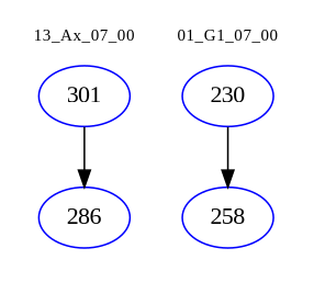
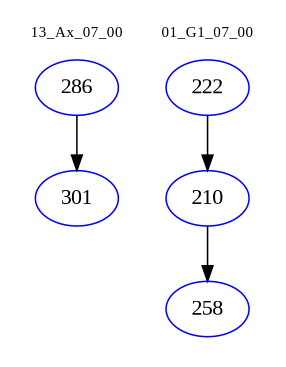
  digraph {
    fontname="Liberation Serif"
    node [color=blue fontname="Liberation Serif"]
    edge [color=black fontname="Liberation Serif"]
    n1 [label=286]
    n2 [label=301]
-   n4 [label=230]
+   n3 [label=222]
+   n4 [label=210]
    n5 [label=258]
    subgraph cluster_1 {
      color=white
      fontsize=10
      label="13_Ax_07_00"
      n1
      n2
    }
    subgraph cluster_2 {
      color=white
      fontsize=10
      label="01_G1_07_00"
+     n3
      n4
      n5
    }
-   n2 -> n1
+   n1 -> n2
+   n3 -> n4
    n4 -> n5
  }
